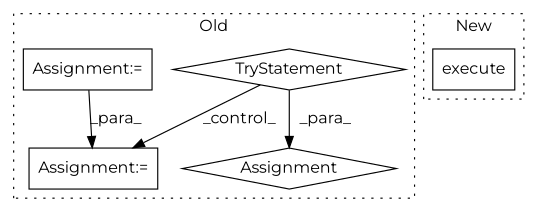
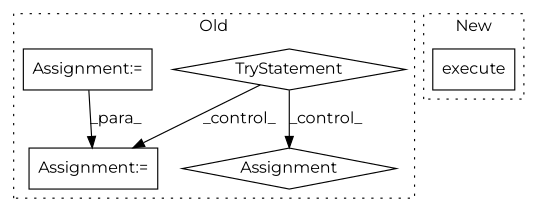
  digraph {
    fontname=Montserrat
    node [a=7 fontname=Montserrat l=1 shape=box]
    edge [fontname=Montserrat]
    n1 [a=12 l="13,2" label=Assignment s="9327,9372" shape=diamond]
    n2 [a=54 l=4 label=TryStatement s=8868 shape=diamond]
    n3 [label="Assignment:=" s=8889]
    n4 [label="Assignment:=" s=8725]
    n5 [a=32 l="8,2" label=execute s="8832,8971"]
    subgraph cluster_1 {
      label=Old
      style=dotted
      n1
      n2
      n3
      n4
    }
    subgraph cluster_2 {
      label=New
      style=dotted
      n5
    }
-   n2 -> n1 [label=_para_]
+   n2 -> n1 [label=_control_]
    n2 -> n3 [label=_control_]
    n4 -> n3 [label=_para_]
  }
